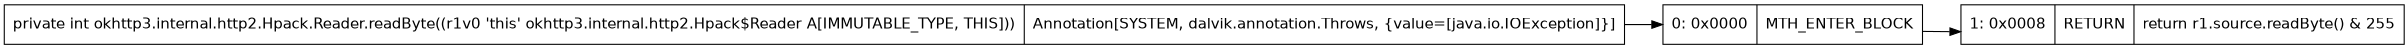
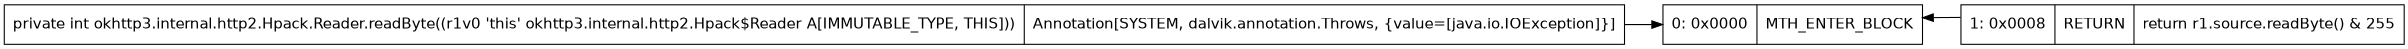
  digraph {
    rankdir=LR
    fontname="DejaVu Sans"
    node [shape=record fontname="DejaVu Sans"]
    edge [fontname="DejaVu Sans"]
    n1 [label="{0\:\ 0x0000|MTH_ENTER_BLOCK\l}"]
    n2 [label="{1\:\ 0x0008|RETURN\l|return r1.source.readByte() & 255\l}"]
    n3 [label="{private int okhttp3.internal.http2.Hpack.Reader.readByte((r1v0 'this' okhttp3.internal.http2.Hpack$Reader A[IMMUTABLE_TYPE, THIS]))  | Annotation[SYSTEM, dalvik.annotation.Throws, \{value=[java.io.IOException]\}]\l}"]
-   n1 -> n2
+   n2 -> n1
    n3 -> n1
  }
